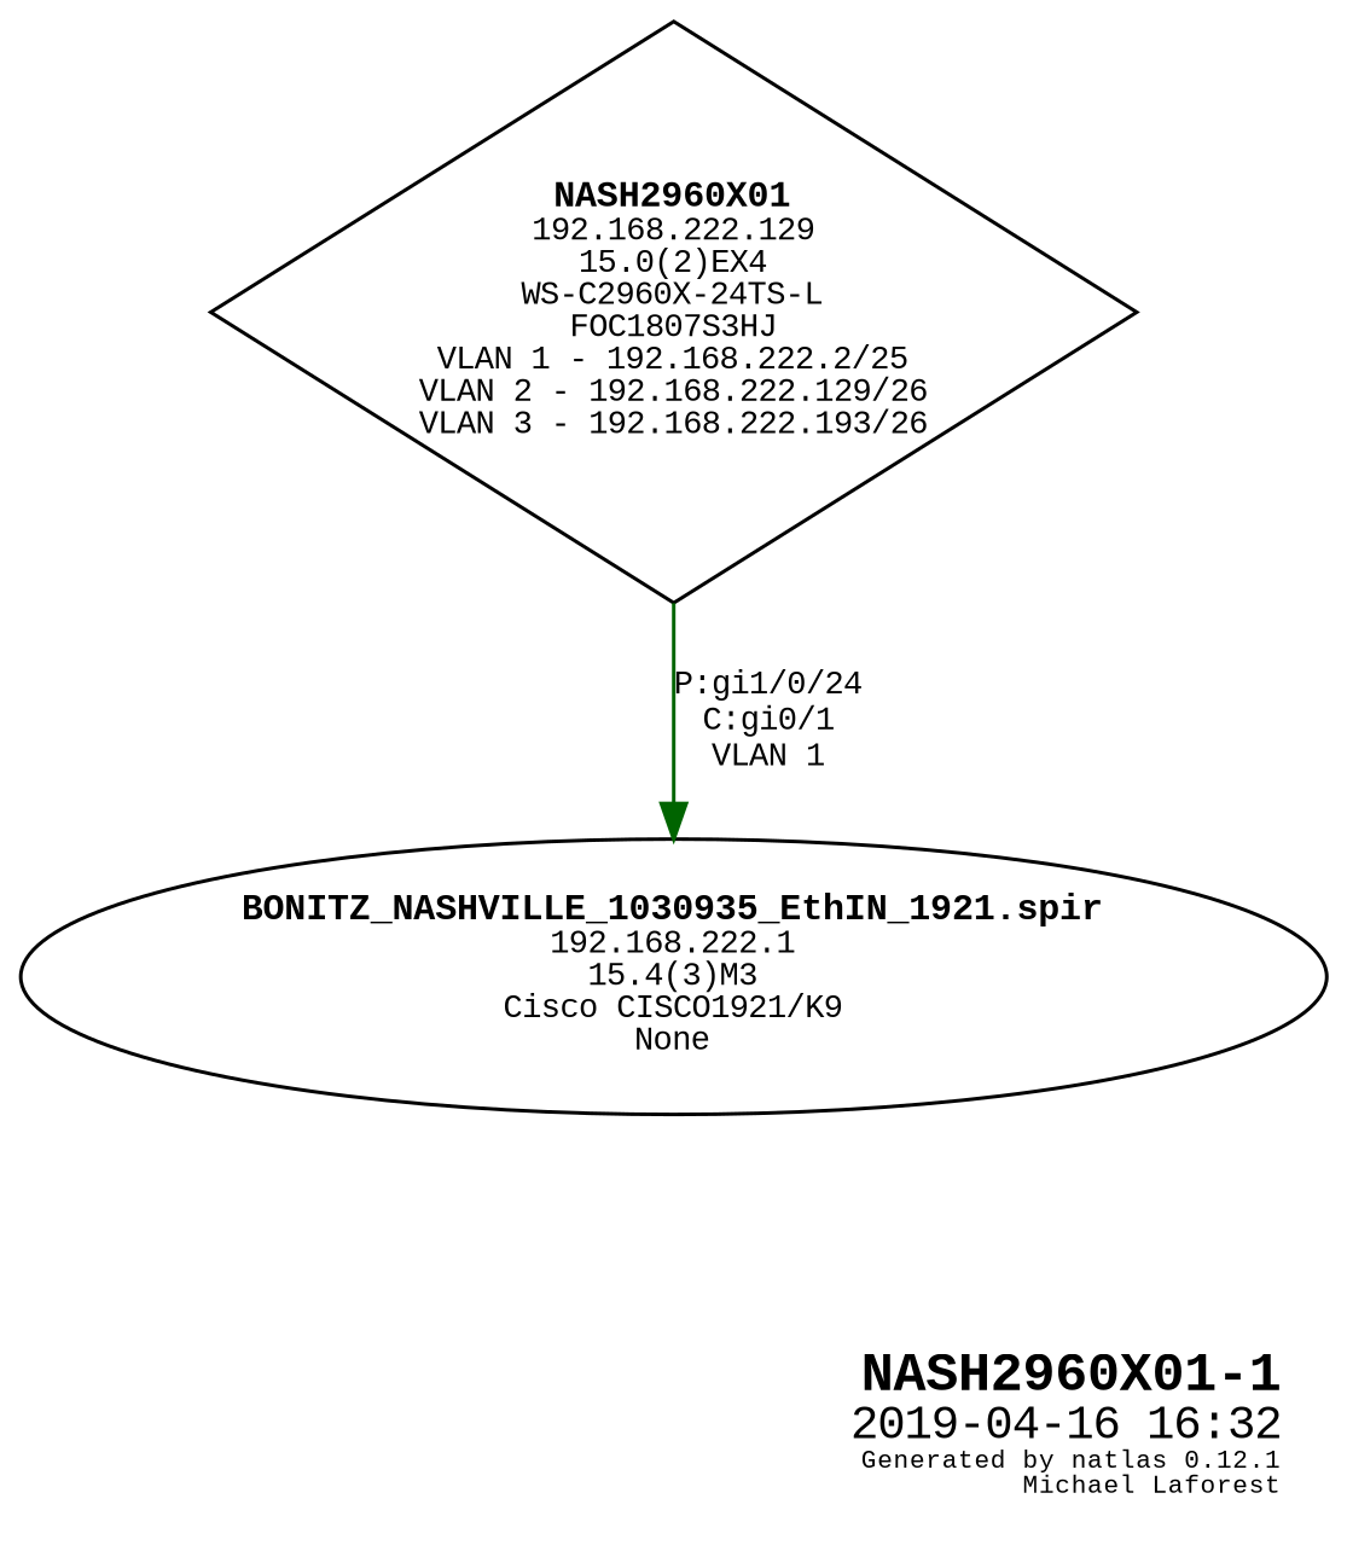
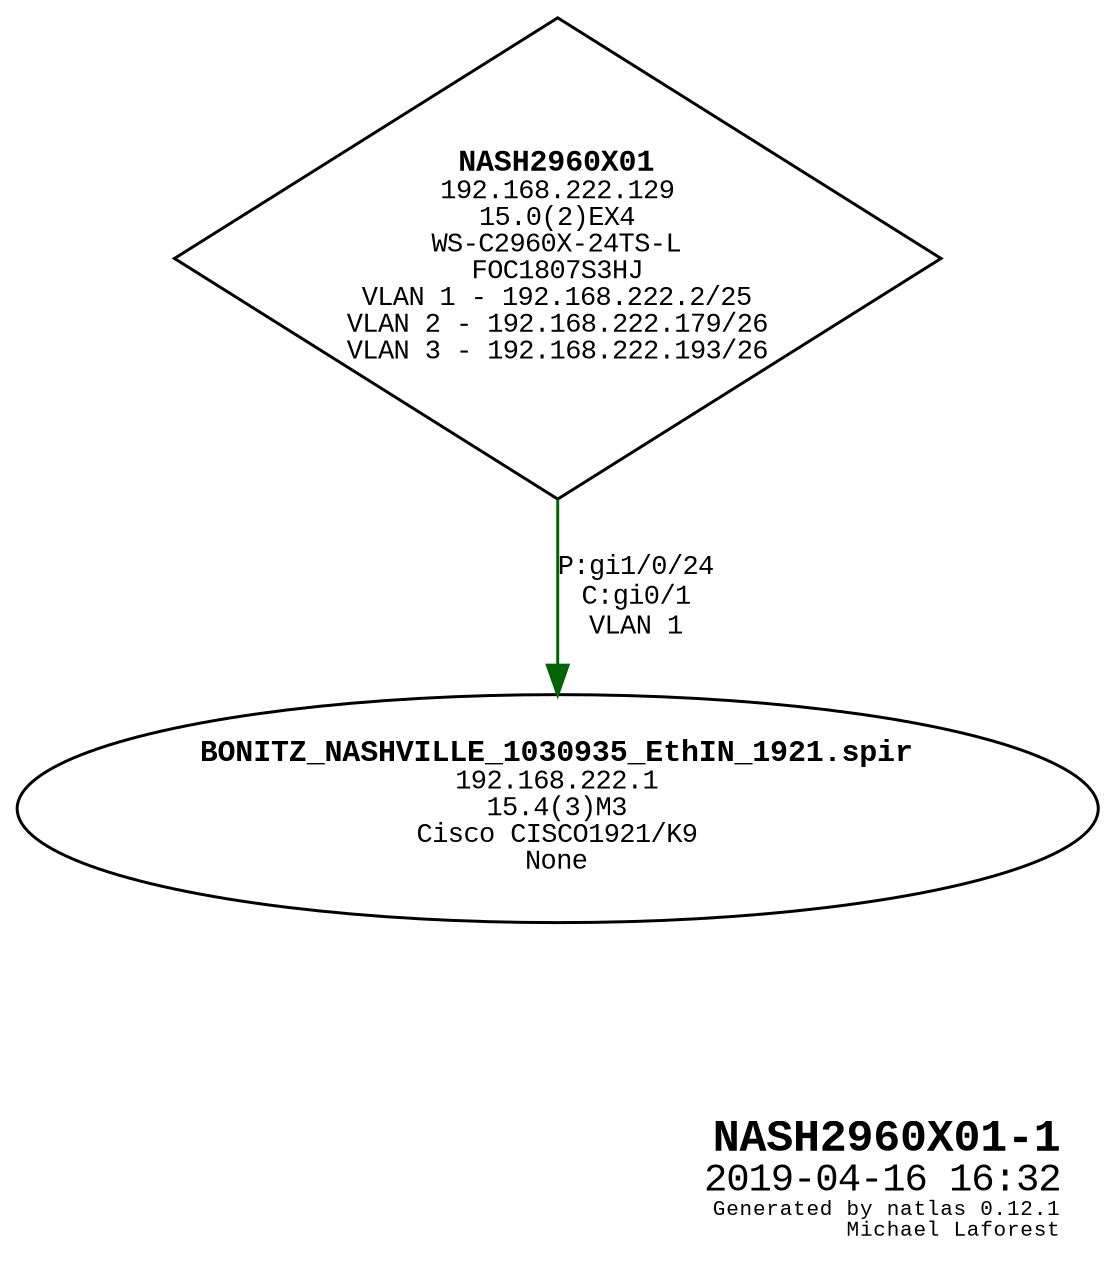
  graph {
    fontsize=10
    label=<<table border="0"><tr><td balign="right"><font point-size="15"><b>NASH2960X01-1</b></font><br /><font point-size="13">2019-04-16 16:32</font><br /><font point-size="7">Generated by natlas 0.12.1<br />Michael Laforest</font><br /></td></tr></table>>
    labeljust=r
    labelloc=b
    fontname="Liberation Mono"
    node [fontsize=9 peripheries=1 style=solid fontname="Liberation Mono"]
-   n1 [height=2.25 label=<<font point-size="10"><b>NASH2960X01</b></font><br />192.168.222.129<br />15.0(2)EX4<br />WS-C2960X-24TS-L<br />FOC1807S3HJ<br />VLAN 1 - 192.168.222.2/25<br />VLAN 2 - 192.168.222.129/26<br />VLAN 3 - 192.168.222.193/26<br />> shape=diamond width=3.5556]
+   n1 [height=2.25 label=<<font point-size="10"><b>NASH2960X01</b></font><br />192.168.222.129<br />15.0(2)EX4<br />WS-C2960X-24TS-L<br />FOC1807S3HJ<br />VLAN 1 - 192.168.222.2/25<br />VLAN 2 - 192.168.222.179/26<br />VLAN 3 - 192.168.222.193/26<br />> shape=diamond width=3.5556]
    n2 [height=1.0607 label=<<font point-size="10"><b>BONITZ_NASHVILLE_1030935_EthIN_1921.spir</b></font><br />192.168.222.1<br />15.4(3)M3<br />Cisco CISCO1921/K9<br />None<br />> shape=ellipse width=4.6944]
    n1 -- n2 [color=darkgreen dir=forward fontsize=9 label="P:gi1/0/24\nC:gi0/1\nVLAN 1" labeljust=l style=solid fontname="Liberation Mono"]
  }
